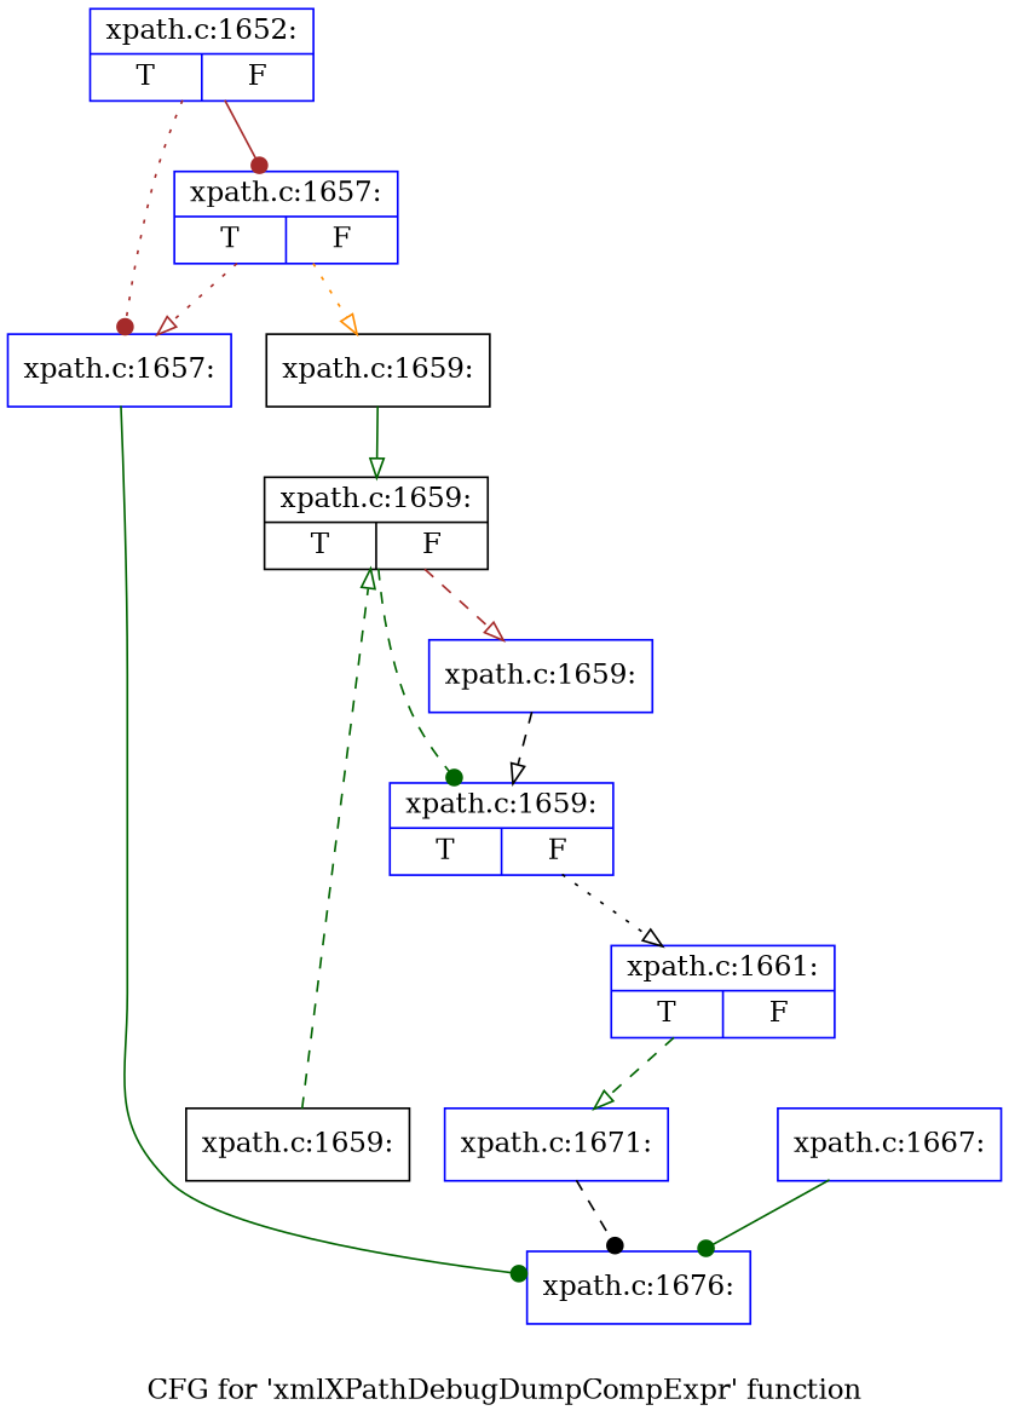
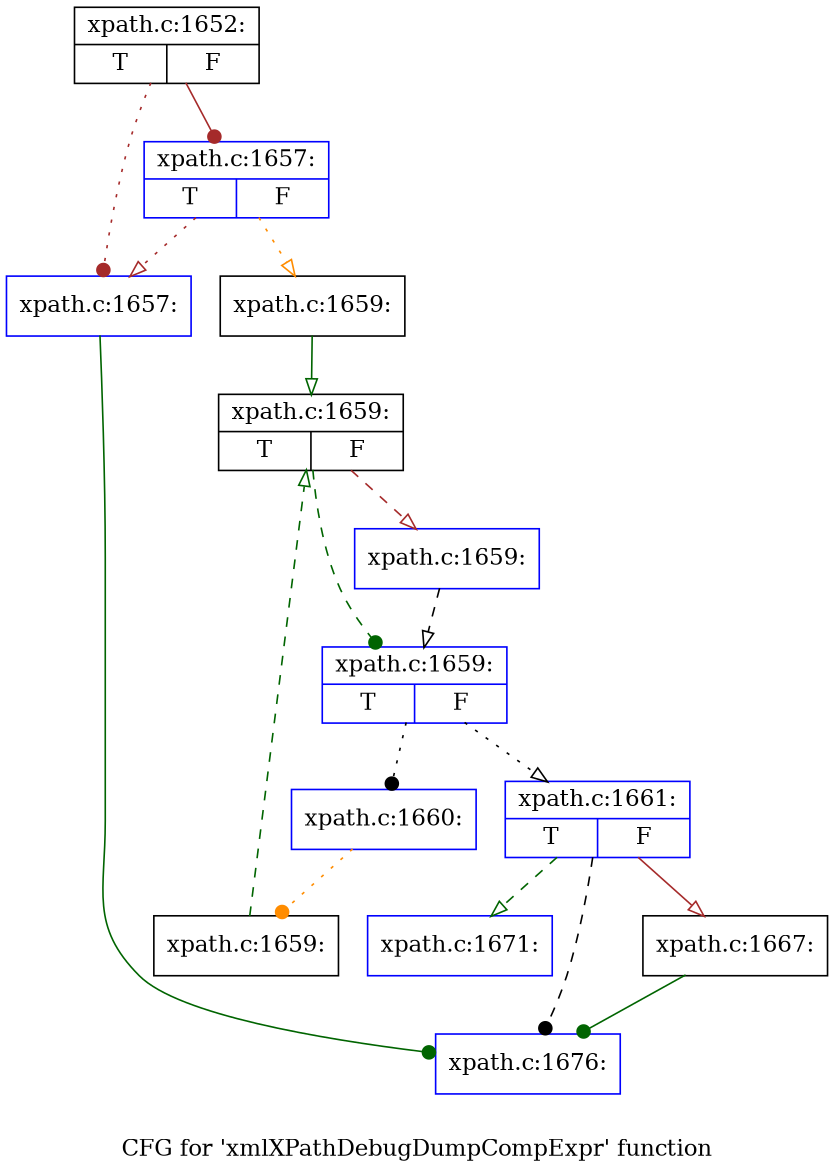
  digraph {
    label="CFG for 'xmlXPathDebugDumpCompExpr' function"
    node [color=blue shape=record]
    edge [arrowhead=onormal color=darkgreen style=dotted]
-   n1 [label="{xpath.c:1652:|{<s0>T|<s1>F}}"]
+   n1 [color=black label="{xpath.c:1652:|{<s0>T|<s1>F}}"]
    n2 [label="{xpath.c:1657:}"]
    n3 [label="{xpath.c:1657:|{<s0>T|<s1>F}}"]
    n4 [label="{xpath.c:1676:}"]
    n5 [color=black label="{xpath.c:1659:}"]
    n6 [color=black label="{xpath.c:1659:|{<s0>T|<s1>F}}"]
    n7 [label="{xpath.c:1659:}"]
    n8 [label="{xpath.c:1659:|{<s0>T|<s1>F}}"]
+   n9 [label="{xpath.c:1660:}"]
    n10 [label="{xpath.c:1661:|{<s0>T|<s1>F}}"]
    n11 [color=black label="{xpath.c:1659:}"]
-   n12 [label="{xpath.c:1667:}"]
+   n12 [color=black label="{xpath.c:1667:}"]
    n13 [label="{xpath.c:1671:}"]
    n1 -> n2 [arrowhead=dot color=brown]
    n1 -> n3 [arrowhead=dot color=brown style=solid]
    n2 -> n4 [arrowhead=dot style=solid]
    n3 -> n2 [color=brown]
    n3 -> n5 [color=darkorange]
    n5 -> n6 [style=solid]
    n6 -> n7 [color=brown style=dashed]
    n6 -> n8 [arrowhead=dot style=dashed]
    n7 -> n8 [color=black style=dashed]
+   n8 -> n9 [arrowhead=dot color=black]
    n8 -> n10 [color=black]
+   n9 -> n11 [arrowhead=dot color=darkorange]
+   n10 -> n12 [color=brown style=solid]
    n10 -> n13 [style=dashed]
    n11 -> n6 [style=dashed]
    n12 -> n4 [arrowhead=dot style=solid]
-   n13 -> n4 [arrowhead=dot color=black style=dashed]
+   n10 -> n4 [arrowhead=dot color=black style=dashed]
  }
